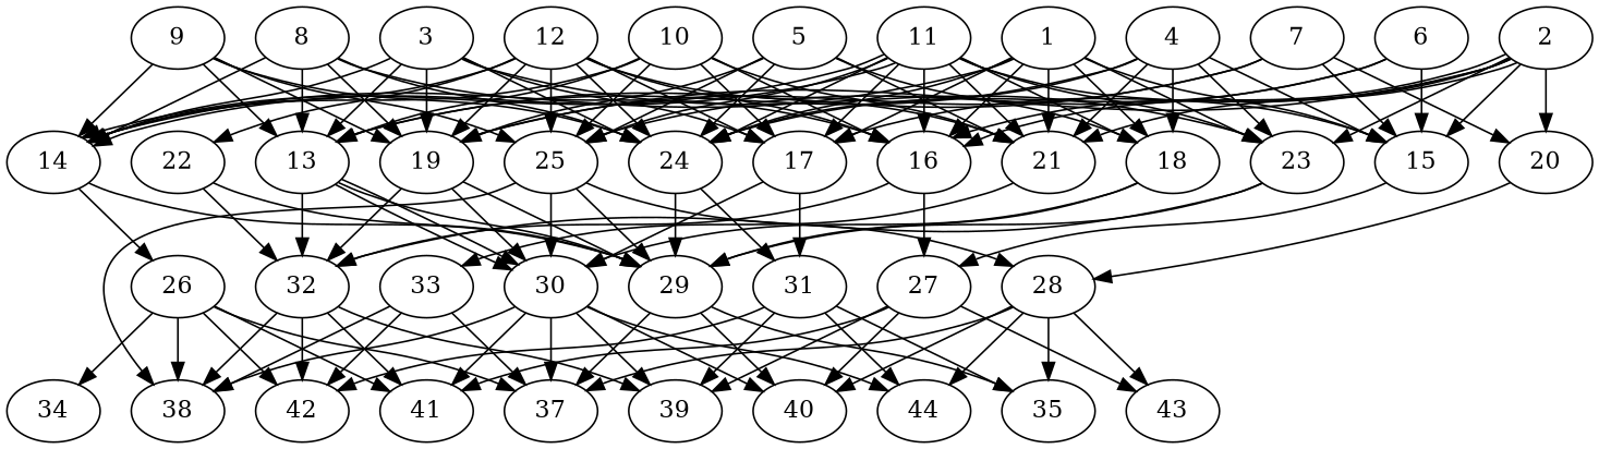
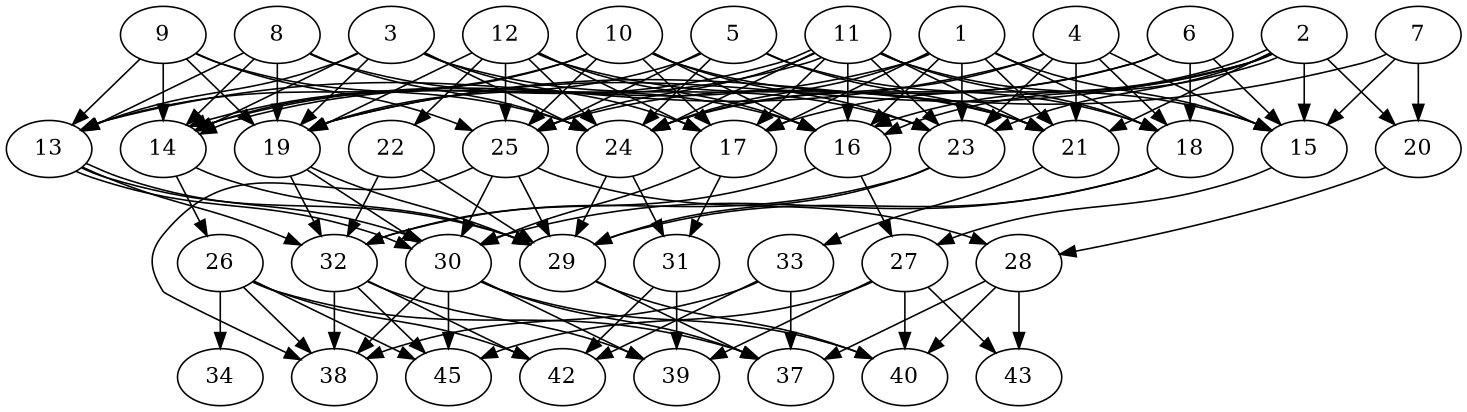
  digraph {
    node [alpha=0.17]
    1 [alpha=0.07 expect_size=11494400]
    14 [alpha=0.09 expect_size=10517504]
    15 [alpha=0.16 expect_size=20221952]
    16 [alpha=0.14 expect_size=49692672]
    17 [expect_size=8322048]
    18 [alpha=0.08 expect_size=41943040]
    21 [alpha=0.10 expect_size=30607360]
    23 [alpha=0.16 expect_size=7965696]
    24 [alpha=0.03 expect_size=24668160]
    29 [alpha=0.06 expect_size=33181696]
    26 [alpha=0.11 expect_size=35884032]
    27 [alpha=0.18 expect_size=22590464]
    32 [alpha=0.02 expect_size=23274496]
    30 [alpha=0.06 expect_size=20273152]
    31 [alpha=0.15 expect_size=46343168]
    33 [alpha=0.15 expect_size=41223168]
    37 [alpha=0.13 expect_size=28363776]
    40 [expect_size=5990400]
-   35 [alpha=0.11 expect_size=37586944]
    38 [alpha=0.10 expect_size=24509440]
-   45 [alpha=0.10 expect_size=26456064 label=41]
+   45 [alpha=0.10 expect_size=26456064]
    42 [expect_size=8019968]
    34 [alpha=0.10 expect_size=31255552]
    39 [alpha=0.06 expect_size=39121920]
    43 [expect_size=13871104]
-   44 [alpha=0.05 expect_size=49715200]
    2 [alpha=0.08 expect_size=48214016]
    19 [alpha=0.15 expect_size=51030016]
    20 [alpha=0.11 expect_size=38604800]
    28 [alpha=0.06 expect_size=14944256]
    3 [expect_size=30680064]
    13 [alpha=0.07 expect_size=18407424]
    4 [alpha=0.04 expect_size=49458176]
    5 [alpha=0.12 expect_size=42616832]
    25 [alpha=0.05 expect_size=45935616]
    6 [alpha=0.02 expect_size=11076608]
    7 [alpha=0.14 expect_size=11108352]
    8 [alpha=0.04 expect_size=5521408]
    9 [alpha=0.15 expect_size=33401856]
    10 [expect_size=51938304]
    11 [alpha=0.07 expect_size=29495296]
    12 [alpha=0.04 expect_size=46052352]
    22 [alpha=0.08 expect_size=46146560]
    1 -> 14
    1 -> 15
    1 -> 16
    1 -> 17
    1 -> 18
    1 -> 21
    1 -> 23
    1 -> 24
    14 -> 29
    14 -> 26
    15 -> 27
    16 -> 27
    16 -> 32
    17 -> 30
    17 -> 31
    18 -> 29
    18 -> 30
    21 -> 33
    23 -> 29
    23 -> 32
    24 -> 29
    24 -> 31
    29 -> 37
    29 -> 40
-   29 -> 35
    26 -> 37
    26 -> 38
    26 -> 45
    26 -> 42
    26 -> 34
    27 -> 40
    27 -> 45
    27 -> 39
    27 -> 43
    32 -> 38
    32 -> 45
    32 -> 42
    32 -> 39
    30 -> 37
    30 -> 40
    30 -> 38
    30 -> 45
    30 -> 39
-   30 -> 44
-   31 -> 35
    31 -> 42
    31 -> 39
-   31 -> 44
    33 -> 37
    33 -> 38
    33 -> 42
    2 -> 15
    2 -> 16
    2 -> 16
    2 -> 17
    2 -> 21
    2 -> 23
    2 -> 19
    2 -> 20
    19 -> 29
    19 -> 32
    19 -> 30
    20 -> 28
    28 -> 37
    28 -> 40
-   28 -> 35
    28 -> 43
-   28 -> 44
    3 -> 14
    3 -> 17
    3 -> 23
    3 -> 24
    3 -> 19
    3 -> 13
    13 -> 29
    13 -> 32
    13 -> 30
    13 -> 30
    4 -> 15
    4 -> 18
    4 -> 21
    4 -> 23
    4 -> 24
    4 -> 13
    5 -> 18
    5 -> 21
    5 -> 24
    5 -> 19
    5 -> 25
    25 -> 29
    25 -> 30
    25 -> 38
    25 -> 28
    6 -> 15
+   6 -> 18
    6 -> 24
    6 -> 25
    7 -> 15
    7 -> 19
    7 -> 20
-   7 -> 13
    8 -> 14
    8 -> 16
    8 -> 24
    8 -> 19
    8 -> 13
    9 -> 14
    9 -> 24
    9 -> 19
    9 -> 13
    9 -> 25
    10 -> 14
    10 -> 16
    10 -> 17
    10 -> 21
+   10 -> 23
    10 -> 13
    10 -> 25
    11 -> 14
    11 -> 14
    11 -> 15
    11 -> 16
    11 -> 17
    11 -> 18
    11 -> 21
    11 -> 23
    11 -> 24
    11 -> 25
-   12 -> 14
    12 -> 16
    12 -> 17
    12 -> 21
    12 -> 24
    12 -> 19
    12 -> 25
    12 -> 22
    22 -> 29
    22 -> 32
  }
